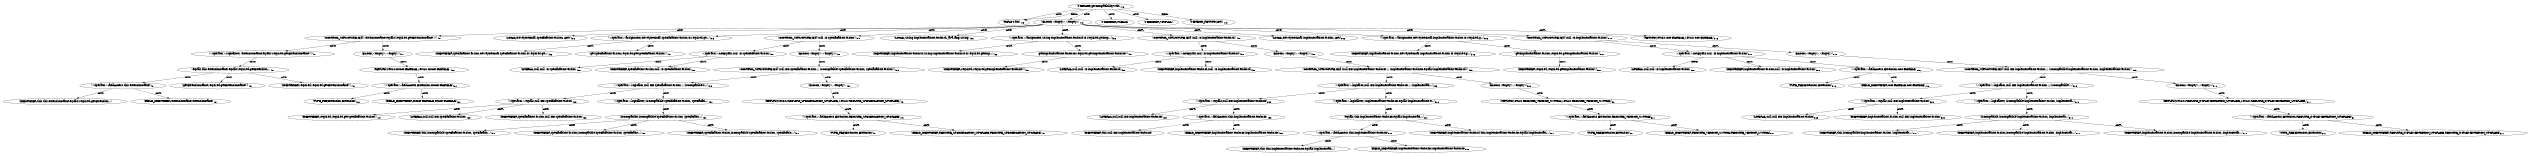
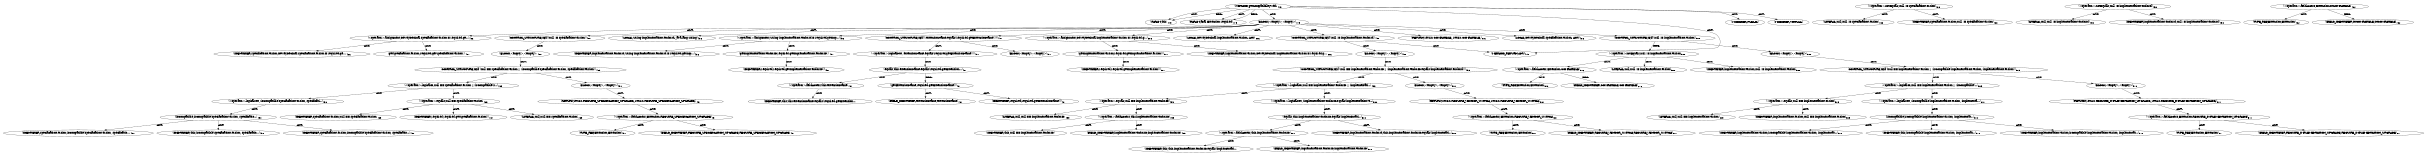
  digraph {
    n1 [label=<(METHOD,getCompatibilityWith)<SUB>479</SUB>>]
    n2 [label=<(PARAM,this)<SUB>479</SUB>>]
+   n3 [label=<(PARAM,final Extension required)<SUB>479</SUB>>]
    n4 [label=<(BLOCK,&lt;empty&gt;,&lt;empty&gt;)<SUB>479</SUB>>]
    n5 [label=<(MODIFIER,PUBLIC)>]
    n6 [label=<(MODIFIER,VIRTUAL)>]
    n7 [label=<(METHOD_RETURN,ANY)<SUB>479</SUB>>]
    n8 [label=<(CONTROL_STRUCTURE,IF,if (!extensionName.equals(required.getExtensionName())))<SUB>481</SUB>>]
    n9 [label=<(LOCAL,DeweyDecimal specificationVersion: ANY)<SUB>486</SUB>>]
    n10 [label=<(&lt;operator&gt;.assignment,DeweyDecimal specificationVersion = required.ge...)<SUB>486</SUB>>]
    n11 [label=<(CONTROL_STRUCTURE,IF,if (null != specificationVersion))<SUB>488</SUB>>]
    n12 [label=<(LOCAL,String implementationVendorId: java.lang.String)<SUB>496</SUB>>]
    n13 [label=<(&lt;operator&gt;.assignment,String implementationVendorId = required.getImp...)<SUB>496</SUB>>]
    n14 [label=<(CONTROL_STRUCTURE,IF,if (null != implementationVendorId))<SUB>498</SUB>>]
    n15 [label=<(LOCAL,DeweyDecimal implementationVersion: ANY)<SUB>506</SUB>>]
    n16 [label=<(&lt;operator&gt;.assignment,DeweyDecimal implementationVersion = required.g...)<SUB>506</SUB>>]
    n17 [label=<(CONTROL_STRUCTURE,IF,if (null != implementationVersion))<SUB>508</SUB>>]
    n18 [label=<(RETURN,return COMPATIBLE;,return COMPATIBLE;)<SUB>516</SUB>>]
    n19 [label=<(&lt;operator&gt;.logicalNot,!extensionName.equals(required.getExtensionName()))<SUB>481</SUB>>]
    n20 [label=<(BLOCK,&lt;empty&gt;,&lt;empty&gt;)<SUB>481</SUB>>]
    n21 [label=<(IDENTIFIER,specificationVersion,DeweyDecimal specificationVersion = required.ge...)<SUB>486</SUB>>]
    n22 [label=<(getSpecificationVersion,required.getSpecificationVersion())<SUB>487</SUB>>]
    n23 [label=<(&lt;operator&gt;.notEquals,null != specificationVersion)<SUB>488</SUB>>]
    n24 [label=<(BLOCK,&lt;empty&gt;,&lt;empty&gt;)<SUB>488</SUB>>]
    n25 [label=<(IDENTIFIER,implementationVendorId,String implementationVendorId = required.getImp...)<SUB>496</SUB>>]
    n26 [label=<(getImplementationVendorID,required.getImplementationVendorID())<SUB>497</SUB>>]
    n27 [label=<(&lt;operator&gt;.notEquals,null != implementationVendorId)<SUB>498</SUB>>]
    n28 [label=<(BLOCK,&lt;empty&gt;,&lt;empty&gt;)<SUB>498</SUB>>]
    n29 [label=<(IDENTIFIER,implementationVersion,DeweyDecimal implementationVersion = required.g...)<SUB>506</SUB>>]
    n30 [label=<(getImplementationVersion,required.getImplementationVersion())<SUB>507</SUB>>]
    n31 [label=<(&lt;operator&gt;.notEquals,null != implementationVersion)<SUB>508</SUB>>]
    n32 [label=<(BLOCK,&lt;empty&gt;,&lt;empty&gt;)<SUB>508</SUB>>]
    n33 [label=<(equals,this.extensionName.equals(required.getExtension...)<SUB>481</SUB>>]
-   n34 [label=<(RETURN,return INCOMPATIBLE;,return INCOMPATIBLE;)<SUB>482</SUB>>]
    n35 [label=<(&lt;operator&gt;.fieldAccess,this.extensionName)<SUB>481</SUB>>]
    n36 [label=<(getExtensionName,required.getExtensionName())<SUB>481</SUB>>]
    n37 [label=<(IDENTIFIER,this,this.extensionName.equals(required.getExtension...)>]
    n38 [label=<(FIELD_IDENTIFIER,extensionName,extensionName)<SUB>481</SUB>>]
    n39 [label=<(IDENTIFIER,required,required.getExtensionName())<SUB>481</SUB>>]
    n40 [label=<(&lt;operator&gt;.fieldAccess,Extension.INCOMPATIBLE)<SUB>482</SUB>>]
    n41 [label=<(TYPE_REF,Extension,Extension)<SUB>482</SUB>>]
    n42 [label=<(FIELD_IDENTIFIER,INCOMPATIBLE,INCOMPATIBLE)<SUB>482</SUB>>]
    n43 [label=<(IDENTIFIER,required,required.getSpecificationVersion())<SUB>487</SUB>>]
    n44 [label=<(LITERAL,null,null != specificationVersion)<SUB>488</SUB>>]
    n45 [label=<(IDENTIFIER,specificationVersion,null != specificationVersion)<SUB>488</SUB>>]
    n46 [label=<(CONTROL_STRUCTURE,IF,if (null == specificationVersion || !isCompatible(specificationVersion, specificationVersion)))<SUB>489</SUB>>]
    n47 [label=<(&lt;operator&gt;.logicalOr,null == specificationVersion || !isCompatible(s...)<SUB>489</SUB>>]
    n48 [label=<(BLOCK,&lt;empty&gt;,&lt;empty&gt;)<SUB>490</SUB>>]
    n49 [label=<(&lt;operator&gt;.equals,null == specificationVersion)<SUB>489</SUB>>]
    n50 [label=<(&lt;operator&gt;.logicalNot,!isCompatible(specificationVersion, specificati...)<SUB>490</SUB>>]
    n51 [label=<(RETURN,return REQUIRE_SPECIFICATION_UPGRADE;,return REQUIRE_SPECIFICATION_UPGRADE;)<SUB>491</SUB>>]
    n52 [label=<(LITERAL,null,null == specificationVersion)<SUB>489</SUB>>]
    n53 [label=<(IDENTIFIER,specificationVersion,null == specificationVersion)<SUB>489</SUB>>]
    n54 [label=<(isCompatible,isCompatible(specificationVersion, specificatio...)<SUB>490</SUB>>]
    n55 [label=<(IDENTIFIER,this,isCompatible(specificationVersion, specificatio...)<SUB>490</SUB>>]
    n56 [label=<(IDENTIFIER,specificationVersion,isCompatible(specificationVersion, specificatio...)<SUB>490</SUB>>]
    n57 [label=<(IDENTIFIER,specificationVersion,isCompatible(specificationVersion, specificatio...)<SUB>490</SUB>>]
    n58 [label=<(&lt;operator&gt;.fieldAccess,Extension.REQUIRE_SPECIFICATION_UPGRADE)<SUB>491</SUB>>]
    n59 [label=<(TYPE_REF,Extension,Extension)<SUB>491</SUB>>]
    n60 [label=<(FIELD_IDENTIFIER,REQUIRE_SPECIFICATION_UPGRADE,REQUIRE_SPECIFICATION_UPGRADE)<SUB>491</SUB>>]
    n61 [label=<(IDENTIFIER,required,required.getImplementationVendorID())<SUB>497</SUB>>]
    n62 [label=<(LITERAL,null,null != implementationVendorId)<SUB>498</SUB>>]
    n63 [label=<(IDENTIFIER,implementationVendorId,null != implementationVendorId)<SUB>498</SUB>>]
    n64 [label=<(CONTROL_STRUCTURE,IF,if (null == implementationVendorID || !implementationVendorID.equals(implementationVendorId)))<SUB>499</SUB>>]
    n65 [label=<(&lt;operator&gt;.logicalOr,null == implementationVendorID || !implementati...)<SUB>499</SUB>>]
    n66 [label=<(BLOCK,&lt;empty&gt;,&lt;empty&gt;)<SUB>500</SUB>>]
-   n67 [label=<(&lt;operator&gt;.equals,null == implementationVendorID)<SUB>299</SUB>>]
+   n67 [label=<(&lt;operator&gt;.equals,null == implementationVendorID)<SUB>499</SUB>>]
    n68 [label=<(&lt;operator&gt;.logicalNot,!implementationVendorID.equals(implementationVe...)<SUB>500</SUB>>]
    n69 [label=<(RETURN,return REQUIRE_VENDOR_SWITCH;,return REQUIRE_VENDOR_SWITCH;)<SUB>501</SUB>>]
    n70 [label=<(LITERAL,null,null == implementationVendorID)<SUB>499</SUB>>]
    n71 [label=<(&lt;operator&gt;.fieldAccess,this.implementationVendorID)<SUB>499</SUB>>]
    n72 [label=<(equals,this.implementationVendorID.equals(implementati...)<SUB>500</SUB>>]
    n73 [label=<(IDENTIFIER,this,null == implementationVendorID)>]
    n74 [label=<(FIELD_IDENTIFIER,implementationVendorID,implementationVendorID)<SUB>499</SUB>>]
    n75 [label=<(&lt;operator&gt;.fieldAccess,this.implementationVendorID)<SUB>500</SUB>>]
    n76 [label=<(IDENTIFIER,implementationVendorId,this.implementationVendorID.equals(implementati...)<SUB>500</SUB>>]
    n77 [label=<(IDENTIFIER,this,this.implementationVendorID.equals(implementati...)>]
    n78 [label=<(FIELD_IDENTIFIER,implementationVendorID,implementationVendorID)<SUB>500</SUB>>]
    n79 [label=<(&lt;operator&gt;.fieldAccess,Extension.REQUIRE_VENDOR_SWITCH)<SUB>501</SUB>>]
    n80 [label=<(TYPE_REF,Extension,Extension)<SUB>501</SUB>>]
    n81 [label=<(FIELD_IDENTIFIER,REQUIRE_VENDOR_SWITCH,REQUIRE_VENDOR_SWITCH)<SUB>501</SUB>>]
    n82 [label=<(IDENTIFIER,required,required.getImplementationVersion())<SUB>507</SUB>>]
    n83 [label=<(LITERAL,null,null != implementationVersion)<SUB>508</SUB>>]
    n84 [label=<(IDENTIFIER,implementationVersion,null != implementationVersion)<SUB>508</SUB>>]
    n85 [label=<(&lt;operator&gt;.fieldAccess,Extension.COMPATIBLE)<SUB>516</SUB>>]
    n86 [label=<(CONTROL_STRUCTURE,IF,if (null == implementationVersion || !isCompatible(implementationVersion, implementationVersion)))<SUB>509</SUB>>]
    n87 [label=<(&lt;operator&gt;.logicalOr,null == implementationVersion || !isCompatible(...)<SUB>509</SUB>>]
    n88 [label=<(BLOCK,&lt;empty&gt;,&lt;empty&gt;)<SUB>510</SUB>>]
    n89 [label=<(&lt;operator&gt;.equals,null == implementationVersion)<SUB>509</SUB>>]
    n90 [label=<(&lt;operator&gt;.logicalNot,!isCompatible(implementationVersion, implementa...)<SUB>510</SUB>>]
    n91 [label=<(RETURN,return REQUIRE_IMPLEMENTATION_UPGRADE;,return REQUIRE_IMPLEMENTATION_UPGRADE;)<SUB>511</SUB>>]
    n92 [label=<(LITERAL,null,null == implementationVersion)<SUB>509</SUB>>]
    n93 [label=<(IDENTIFIER,implementationVersion,null == implementationVersion)<SUB>509</SUB>>]
    n94 [label=<(isCompatible,isCompatible(implementationVersion, implementat...)<SUB>510</SUB>>]
    n95 [label=<(IDENTIFIER,this,isCompatible(implementationVersion, implementat...)<SUB>510</SUB>>]
    n96 [label=<(IDENTIFIER,implementationVersion,isCompatible(implementationVersion, implementat...)<SUB>510</SUB>>]
    n97 [label=<(IDENTIFIER,implementationVersion,isCompatible(implementationVersion, implementat...)<SUB>510</SUB>>]
    n98 [label=<(&lt;operator&gt;.fieldAccess,Extension.REQUIRE_IMPLEMENTATION_UPGRADE)<SUB>511</SUB>>]
    n99 [label=<(TYPE_REF,Extension,Extension)<SUB>511</SUB>>]
    n100 [label=<(FIELD_IDENTIFIER,REQUIRE_IMPLEMENTATION_UPGRADE,REQUIRE_IMPLEMENTATION_UPGRADE)<SUB>511</SUB>>]
    n101 [label=<(TYPE_REF,Extension,Extension)<SUB>516</SUB>>]
    n102 [label=<(FIELD_IDENTIFIER,COMPATIBLE,COMPATIBLE)<SUB>216</SUB>>]
    n1 -> n2 [label="AST: "]
    n1 -> n2 [label="DDG: "]
+   n1 -> n3 [label="AST: "]
+   n1 -> n3 [label="DDG: "]
    n1 -> n4 [label="AST: "]
    n1 -> n5 [label="AST: "]
    n1 -> n6 [label="AST: "]
-   n1 -> n7 [label="DDG: "]
+   n1 -> n7 [label="AST: "]
    n4 -> n8 [label="AST: "]
    n4 -> n9 [label="AST: "]
    n4 -> n10 [label="AST: "]
    n4 -> n11 [label="AST: "]
    n4 -> n12 [label="AST: "]
    n4 -> n13 [label="AST: "]
    n4 -> n14 [label="AST: "]
    n4 -> n15 [label="AST: "]
    n4 -> n16 [label="AST: "]
    n4 -> n17 [label="AST: "]
    n4 -> n18 [label="AST: "]
    n8 -> n19 [label="AST: "]
    n8 -> n20 [label="AST: "]
    n10 -> n21 [label="AST: "]
    n10 -> n22 [label="AST: "]
-   n11 -> n23 [label="AST: "]
    n11 -> n24 [label="AST: "]
    n13 -> n25 [label="AST: "]
    n13 -> n26 [label="AST: "]
-   n14 -> n27 [label="AST: "]
+   n14 -> n7 [label="AST: "]
    n14 -> n28 [label="AST: "]
    n16 -> n29 [label="AST: "]
    n16 -> n30 [label="AST: "]
-   n17 -> n31 [label="AST: "]
+   n17 -> n31 [label="DDG: "]
    n17 -> n32 [label="AST: "]
    n19 -> n33 [label="AST: "]
-   n20 -> n34 [label="AST: "]
    n23 -> n44 [label="AST: "]
    n23 -> n45 [label="AST: "]
    n24 -> n46 [label="AST: "]
    n26 -> n61 [label="AST: "]
    n27 -> n62 [label="AST: "]
    n27 -> n63 [label="AST: "]
    n28 -> n64 [label="AST: "]
    n30 -> n82 [label="AST: "]
-   n31 -> n83 [label="DDG: "]
+   n31 -> n83 [label="AST: "]
    n31 -> n84 [label="AST: "]
    n31 -> n85 [label="AST: "]
    n32 -> n86 [label="AST: "]
    n33 -> n35 [label="AST: "]
-   n33 -> n36 [label="AST: "]
-   n34 -> n40 [label="AST: "]
+   n33 -> n36 [label="DDG: "]
    n35 -> n37 [label="AST: "]
-   n35 -> n38 [label="AST: "]
-   n33 -> n39 [label="AST: "]
+   n36 -> n38 [label="AST: "]
+   n36 -> n39 [label="AST: "]
    n40 -> n41 [label="AST: "]
-   n40 -> n42 [label="AST: "]
+   n40 -> n42 [label="DDG: "]
    n46 -> n47 [label="AST: "]
    n46 -> n48 [label="AST: "]
    n47 -> n49 [label="AST: "]
    n47 -> n50 [label="AST: "]
    n48 -> n51 [label="AST: "]
    n49 -> n43 [label="AST: "]
    n49 -> n52 [label="AST: "]
    n49 -> n53 [label="AST: "]
    n50 -> n54 [label="AST: "]
    n51 -> n58 [label="AST: "]
    n54 -> n55 [label="AST: "]
    n54 -> n56 [label="AST: "]
    n54 -> n57 [label="AST: "]
    n58 -> n59 [label="AST: "]
    n58 -> n60 [label="AST: "]
    n64 -> n65 [label="AST: "]
    n64 -> n66 [label="AST: "]
    n65 -> n67 [label="AST: "]
    n65 -> n68 [label="AST: "]
    n66 -> n69 [label="AST: "]
    n67 -> n70 [label="AST: "]
    n67 -> n71 [label="AST: "]
    n68 -> n72 [label="AST: "]
    n69 -> n79 [label="AST: "]
    n71 -> n73 [label="AST: "]
    n71 -> n74 [label="AST: "]
    n72 -> n75 [label="AST: "]
    n72 -> n76 [label="AST: "]
    n75 -> n77 [label="AST: "]
    n75 -> n78 [label="AST: "]
    n79 -> n80 [label="AST: "]
    n79 -> n81 [label="AST: "]
    n85 -> n101 [label="AST: "]
-   n85 -> n102 [label="AST: "]
+   n85 -> n102 [label="DDG: "]
    n86 -> n87 [label="AST: "]
    n86 -> n88 [label="AST: "]
    n87 -> n89 [label="AST: "]
    n87 -> n90 [label="AST: "]
    n88 -> n91 [label="AST: "]
    n89 -> n92 [label="AST: "]
    n89 -> n93 [label="AST: "]
    n90 -> n94 [label="AST: "]
    n91 -> n98 [label="AST: "]
    n94 -> n95 [label="AST: "]
    n94 -> n96 [label="AST: "]
    n94 -> n97 [label="AST: "]
    n98 -> n99 [label="AST: "]
    n98 -> n100 [label="AST: "]
  }
